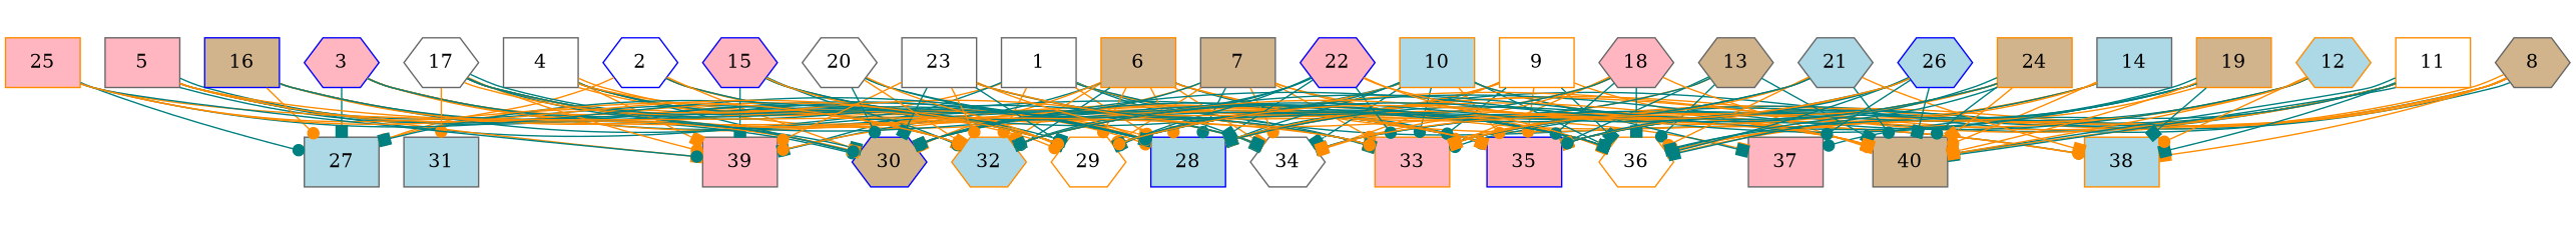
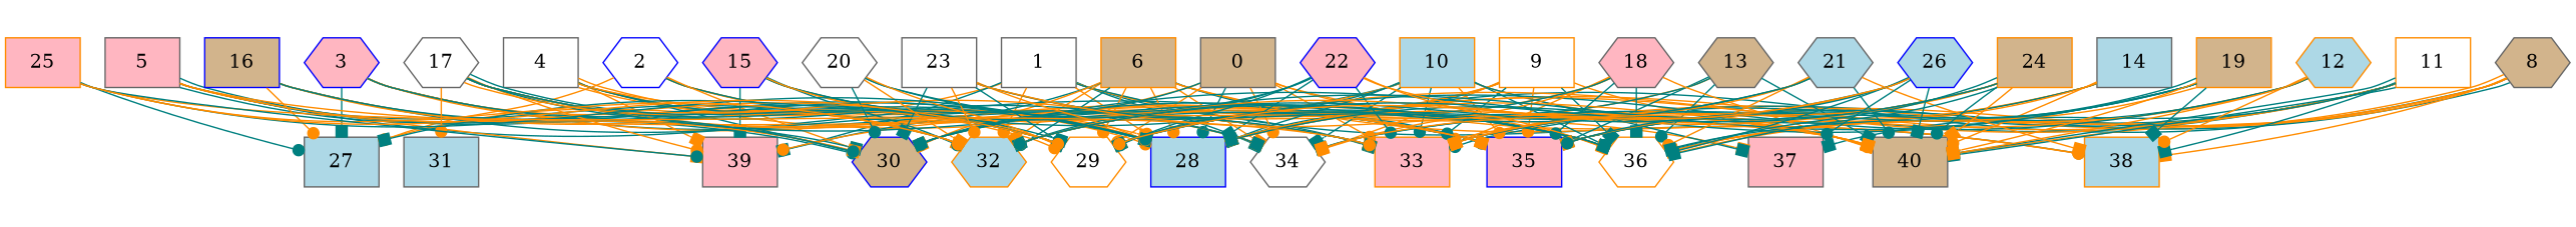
  digraph {
    node [alpha=0.03 color=gray40 fillcolor=white shape=box style=filled]
    edge [arrowhead=dot color=darkorange]
    1 [alpha=0.19 expect_size=8103936]
    27 [expect_size=22942720 fillcolor=lightblue]
    28 [alpha=0.18 color=blue expect_size=33317888 fillcolor=lightblue]
    32 [alpha=0.10 color=darkorange expect_size=26705920 fillcolor=lightblue shape=hexagon]
    33 [alpha=0.02 color=darkorange expect_size=22518784 fillcolor=lightpink]
    34 [expect_size=31014912 shape=hexagon]
    35 [alpha=0.04 color=blue expect_size=30158848 fillcolor=lightpink]
    36 [alpha=0.09 color=darkorange expect_size=20311040 shape=hexagon]
    38 [alpha=0.05 color=darkorange expect_size=39254016 fillcolor=lightblue]
    39 [alpha=0.12 expect_size=33888256 fillcolor=lightpink]
    2 [alpha=0.07 color=blue expect_size=49089536 shape=hexagon]
    30 [alpha=0.12 color=blue expect_size=17703936 fillcolor=tan shape=hexagon]
    3 [alpha=0.11 color=blue expect_size=24830976 fillcolor=lightpink shape=hexagon]
    29 [alpha=0.01 color=darkorange expect_size=52177920 shape=hexagon]
    4 [alpha=0.11 expect_size=30392320]
    40 [alpha=0.10 expect_size=35593216 fillcolor=tan]
    5 [alpha=0.04 expect_size=5602304 fillcolor=lightpink]
    6 [alpha=0.11 color=darkorange expect_size=36977664 fillcolor=tan]
    37 [alpha=0.08 expect_size=33206272 fillcolor=lightpink]
-   7 [expect_size=22837248 fillcolor=tan]
+   7 [expect_size=22837248 fillcolor=tan label=0]
    8 [alpha=0.13 expect_size=47863808 fillcolor=tan shape=hexagon]
    9 [alpha=0.01 color=darkorange expect_size=23724032]
    10 [alpha=0.10 color=darkorange expect_size=25669632 fillcolor=lightblue]
    11 [alpha=0.17 color=darkorange expect_size=32247808]
    12 [alpha=0.15 color=darkorange expect_size=31034368 fillcolor=lightblue shape=hexagon]
    13 [alpha=0.16 expect_size=48033792 fillcolor=tan shape=hexagon]
    14 [alpha=0.02 expect_size=26429440 fillcolor=lightblue]
    15 [alpha=0.09 color=blue expect_size=52224000 fillcolor=lightpink shape=hexagon]
    16 [alpha=0.07 color=blue expect_size=14124032 fillcolor=tan]
    17 [alpha=0.04 expect_size=39592960 shape=hexagon]
    31 [alpha=0.15 expect_size=23988224 fillcolor=lightblue]
    18 [alpha=0.08 expect_size=46205952 fillcolor=lightpink shape=hexagon]
    19 [alpha=0.05 color=darkorange expect_size=28949504 fillcolor=tan]
    20 [expect_size=31504384 shape=hexagon]
    21 [alpha=0.01 expect_size=9026560 fillcolor=lightblue shape=hexagon]
    22 [alpha=0.18 color=blue expect_size=48676864 fillcolor=lightpink shape=hexagon]
    23 [alpha=0.04 expect_size=36829184]
    24 [alpha=0.20 color=darkorange expect_size=26385408 fillcolor=tan]
    25 [alpha=0.16 color=darkorange expect_size=31367168 fillcolor=lightpink]
    26 [alpha=0.05 color=blue expect_size=6372352 fillcolor=lightblue shape=hexagon]
    1 -> 27
    1 -> 28
    1 -> 32
    1 -> 33 [arrowhead=box color=teal]
    1 -> 34 [arrowhead=box color=teal]
    1 -> 35
    1 -> 36 [arrowhead=box]
    1 -> 38 [color=teal]
    1 -> 39 [color=teal]
    2 -> 27
    2 -> 28
    2 -> 33 [arrowhead=box]
    2 -> 34
    2 -> 35 [color=teal]
    2 -> 30 [arrowhead=box]
    3 -> 27 [arrowhead=box color=teal]
    3 -> 28 [arrowhead=box color=teal]
    3 -> 32
    3 -> 33 [color=teal]
    3 -> 35 [arrowhead=box]
    3 -> 30
    3 -> 29 [color=teal]
    4 -> 28
    4 -> 28 [arrowhead=box]
    4 -> 32 [arrowhead=box]
    4 -> 36
    4 -> 39 [arrowhead=box]
    4 -> 30 [color=teal]
    4 -> 29 [arrowhead=box color=teal]
    4 -> 40 [arrowhead=box]
    5 -> 28 [arrowhead=box color=teal]
    5 -> 32 [color=teal]
    5 -> 35 [color=teal]
    5 -> 39 [arrowhead=box]
    5 -> 30 [color=teal]
    5 -> 30 [arrowhead=box color=teal]
    5 -> 29
    5 -> 40
    6 -> 28
    6 -> 32 [arrowhead=box]
    6 -> 32 [color=teal]
    6 -> 34 [arrowhead=box]
    6 -> 35 [color=teal]
    6 -> 36 [color=teal]
    6 -> 38
    6 -> 39 [arrowhead=box color=teal]
    6 -> 30 [arrowhead=box]
    6 -> 29
    6 -> 37 [arrowhead=box]
    7 -> 28 [color=teal]
    7 -> 33
    7 -> 34
    7 -> 36 [arrowhead=box]
    7 -> 38
    7 -> 39
    7 -> 30 [color=teal]
    7 -> 29
    8 -> 28 [color=teal]
    8 -> 33
    8 -> 33 [color=teal]
    8 -> 35
    8 -> 36 [arrowhead=box]
    8 -> 38 [arrowhead=box]
    8 -> 40
    9 -> 28 [arrowhead=box color=teal]
    9 -> 33 [color=teal]
    9 -> 34
    9 -> 35
    9 -> 36 [arrowhead=box color=teal]
    9 -> 30
    9 -> 29 [arrowhead=box]
    9 -> 40 [arrowhead=box]
    10 -> 27 [arrowhead=box color=teal]
    10 -> 28 [arrowhead=box color=teal]
    10 -> 33 [color=teal]
    10 -> 34 [arrowhead=box color=teal]
    10 -> 35
    10 -> 36 [color=teal]
    10 -> 30
    10 -> 29 [arrowhead=box color=teal]
    10 -> 40 [arrowhead=box]
    10 -> 37 [arrowhead=box color=teal]
    11 -> 28 [arrowhead=box]
    11 -> 33 [arrowhead=box color=teal]
    11 -> 34 [arrowhead=box color=teal]
    11 -> 35 [color=teal]
    11 -> 36 [arrowhead=box]
    11 -> 38 [arrowhead=box color=teal]
    11 -> 29 [arrowhead=box]
    11 -> 40 [arrowhead=box color=teal]
    11 -> 40 [arrowhead=box color=teal]
-   11 -> 37 [color=teal]
+   11 -> 37 [arrowhead=box color=teal]
    12 -> 28
    12 -> 35 [color=teal]
    12 -> 36
    12 -> 38
    12 -> 29 [color=teal]
    12 -> 40 [arrowhead=box]
    13 -> 35 [color=teal]
    13 -> 36 [color=teal]
    13 -> 30 [arrowhead=box]
    13 -> 29 [arrowhead=box color=teal]
    13 -> 40 [arrowhead=box color=teal]
    14 -> 28
    14 -> 33 [arrowhead=box]
    14 -> 34 [arrowhead=box color=teal]
    14 -> 36 [arrowhead=box]
    14 -> 40
    15 -> 28
    15 -> 32 [color=teal]
    15 -> 33 [arrowhead=box]
    15 -> 34 [color=teal]
    15 -> 35 [color=teal]
    15 -> 39 [arrowhead=box color=teal]
    15 -> 29
    16 -> 27
    16 -> 28 [color=teal]
    16 -> 33 [color=teal]
    16 -> 34 [arrowhead=box]
    16 -> 30 [arrowhead=box]
    16 -> 29 [arrowhead=box color=teal]
    17 -> 28 [arrowhead=box color=teal]
    17 -> 32
    17 -> 33 [arrowhead=box]
    17 -> 34 [arrowhead=box color=teal]
    17 -> 35 [arrowhead=box]
    17 -> 36 [arrowhead=box color=teal]
    17 -> 39
    17 -> 30 [color=teal]
    17 -> 29
    17 -> 29 [arrowhead=box color=teal]
    17 -> 31
    18 -> 32
    18 -> 33 [arrowhead=box]
    18 -> 34 [arrowhead=box]
    18 -> 35 [color=teal]
    18 -> 36 [arrowhead=box color=teal]
    18 -> 29 [color=teal]
    18 -> 40
    19 -> 32 [arrowhead=box color=teal]
    19 -> 33 [color=teal]
    19 -> 35 [arrowhead=box color=teal]
    19 -> 36 [color=teal]
    19 -> 36
    19 -> 38 [arrowhead=box color=teal]
    19 -> 30 [arrowhead=box color=teal]
    19 -> 40 [arrowhead=box]
    20 -> 32 [arrowhead=box]
    20 -> 33 [arrowhead=box color=teal]
    20 -> 36 [arrowhead=box color=teal]
    20 -> 30 [color=teal]
    20 -> 29
    21 -> 28 [arrowhead=box]
    21 -> 32 [color=teal]
    21 -> 33 [arrowhead=box]
    21 -> 36
    21 -> 38 [arrowhead=box]
    21 -> 30 [color=teal]
    21 -> 40 [color=teal]
    22 -> 28 [arrowhead=box color=teal]
    22 -> 32 [color=teal]
    22 -> 33 [color=teal]
    22 -> 36 [arrowhead=box]
    22 -> 30 [color=teal]
    22 -> 29 [color=teal]
    22 -> 40 [arrowhead=box]
    23 -> 28
    23 -> 32
    23 -> 35
    23 -> 36 [arrowhead=box color=teal]
-   23 -> 39
    23 -> 30 [arrowhead=box color=teal]
    23 -> 29 [arrowhead=box color=teal]
    23 -> 40 [arrowhead=box]
    24 -> 28 [arrowhead=box color=teal]
    24 -> 32
    24 -> 35 [arrowhead=box]
    24 -> 36 [arrowhead=box color=teal]
    24 -> 36 [arrowhead=box color=teal]
    24 -> 29 [color=teal]
    24 -> 40 [color=teal]
    24 -> 40 [arrowhead=box]
    25 -> 27 [color=teal]
    25 -> 28 [color=teal]
    25 -> 32
    25 -> 33
    25 -> 39 [color=teal]
    25 -> 29
    26 -> 32 [color=teal]
    26 -> 33 [arrowhead=box]
    26 -> 34 [arrowhead=box]
    26 -> 35 [color=teal]
    26 -> 36 [color=teal]
    26 -> 29
    26 -> 40 [arrowhead=box color=teal]
    26 -> 37 [color=teal]
  }
